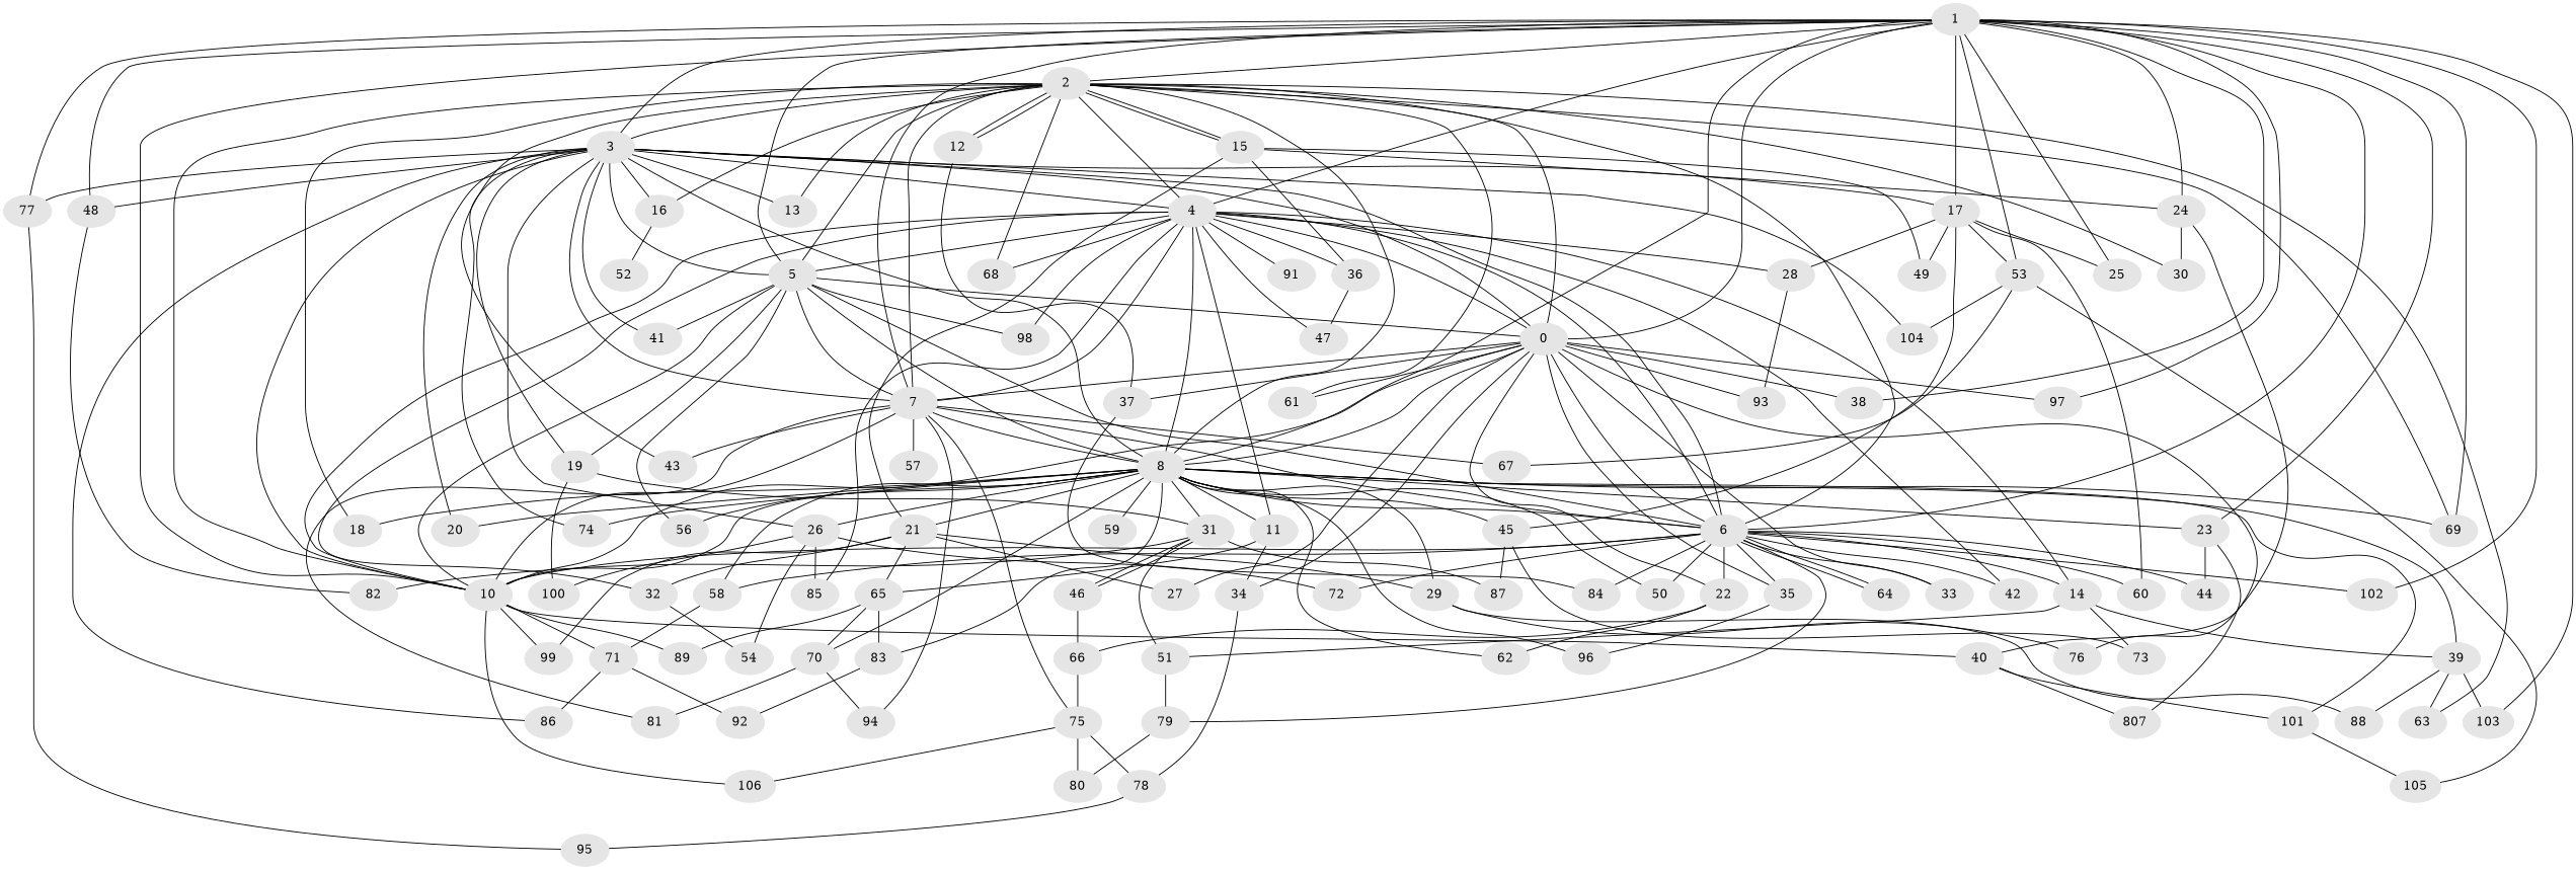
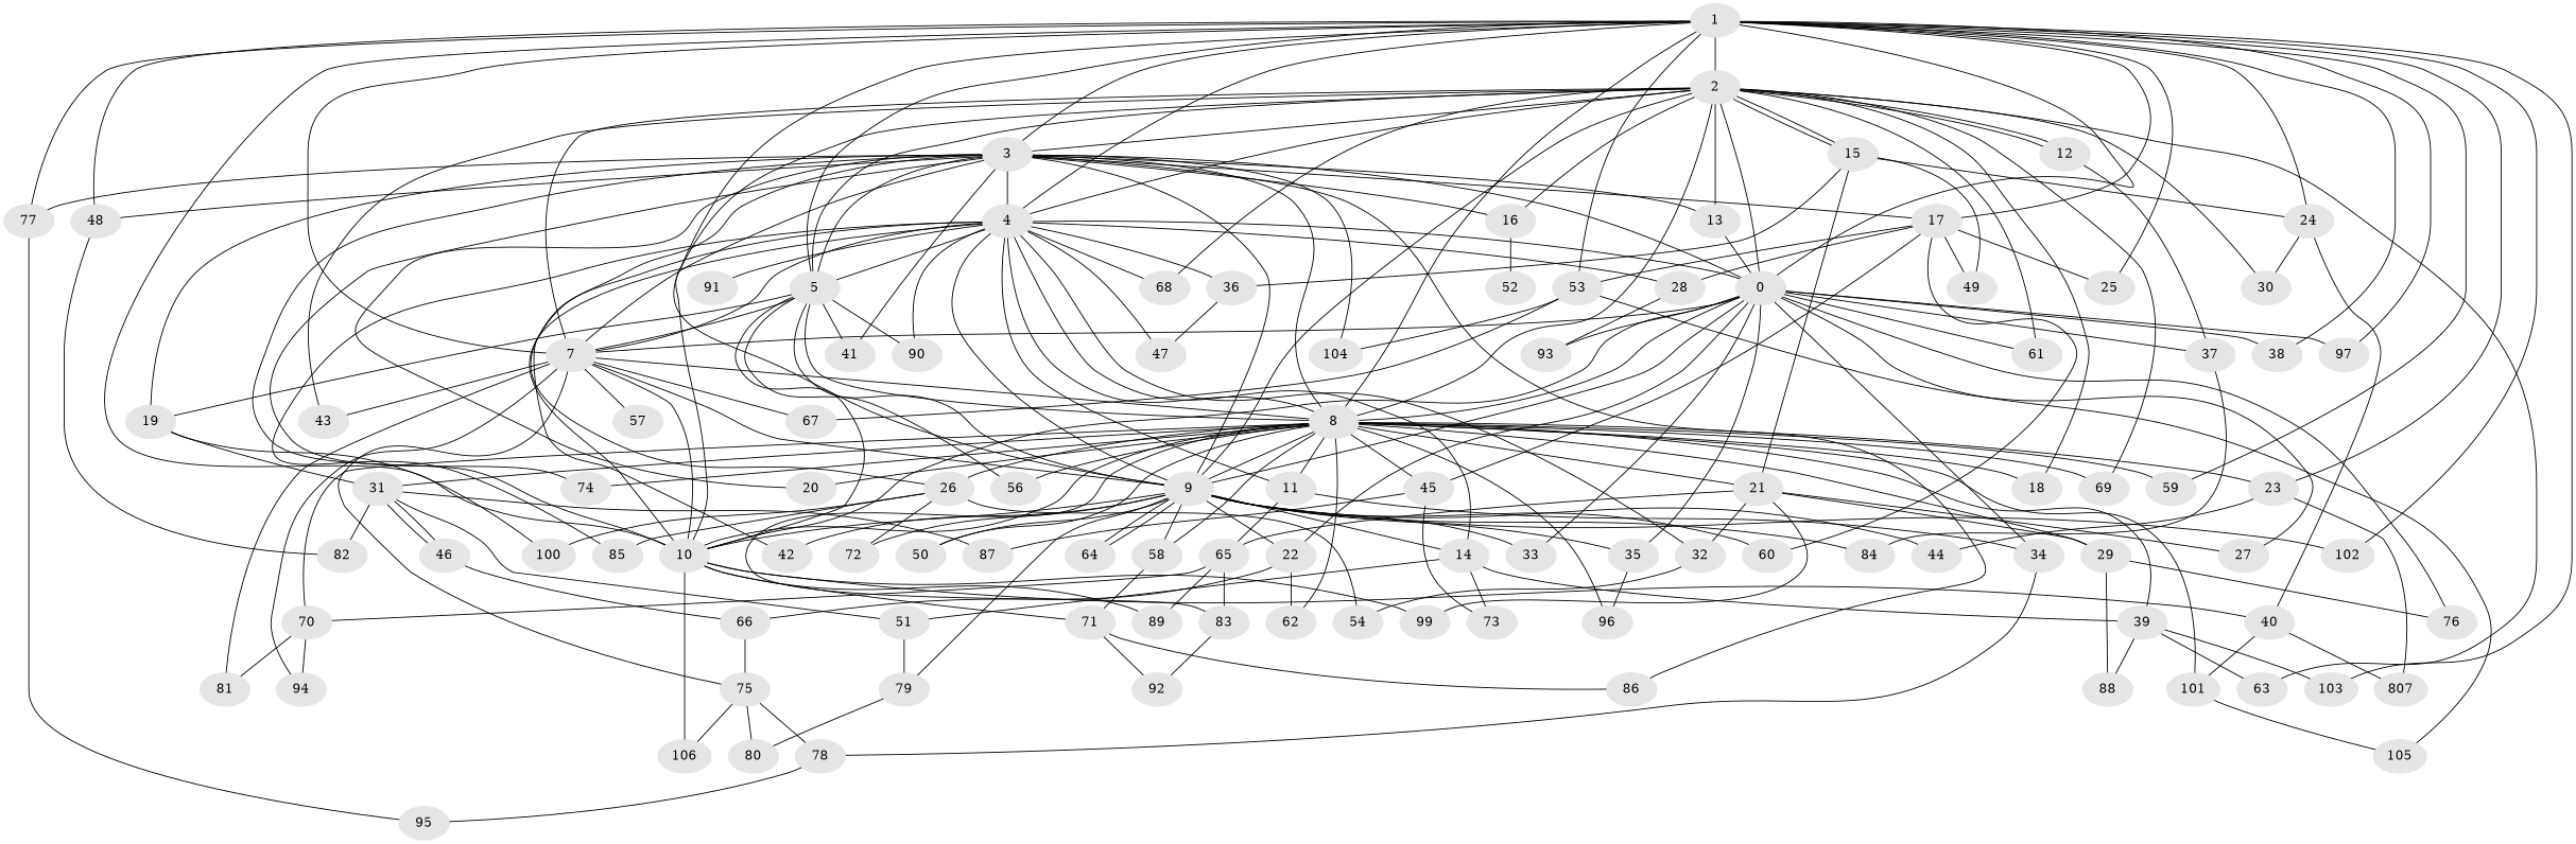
  graph {
    node [color=gray90 style=filled]
    1
    2
    3
    4
    5
    n6 [label=0]
    7
    8
-   9 [label=6]
+   9
    10
    17
    23
    24
    25
    38
    48
    53
    59
    77
    97
    102
    103
    12
    13
    15
    16
    18
    30
    43
    61
    63
    68
    69
    19
    20
    26
    41
    74
    86
    104
    11
    14
    28
    32
    36
    42
    47
    85
-   90 [label=98]
+   90
    91
    56
    22
    27
    33
    34
    35
    37
    76
    93
    57
    67
    75
    81
    94
    21
    29
    31
    39
    45
    50
    58
    62
    70
    83
    96
    101
    44
    60
    64
    72
    79
    84
    40
    71
    89
    99
    106
    49
    n89 [label=807]
    82
    105
    95
    52
    100
    54
    65
    51
    73
    66
    78
    80
    88
    46
    87
    92
    1 -- 2
    1 -- 3
    1 -- 4
    1 -- 5
    1 -- n6
    1 -- 7
    1 -- 8
    1 -- 9
    1 -- 10
    1 -- 17
    1 -- 23
    1 -- 24
    1 -- 25
    1 -- 38
    1 -- 48
    1 -- 53
-   1 -- 69
+   1 -- 59
    1 -- 77
    1 -- 97
    1 -- 102
    1 -- 103
    2 -- 3
    2 -- 4
    2 -- 5
    2 -- n6
    2 -- 7
    2 -- 8
    2 -- 9
    2 -- 10
    2 -- 12
    2 -- 12
    2 -- 13
    2 -- 15
    2 -- 15
    2 -- 16
    2 -- 18
    2 -- 30
    2 -- 43
    2 -- 61
    2 -- 63
    2 -- 68
    2 -- 69
    3 -- 4
    3 -- 5
    3 -- n6
    3 -- 7
    3 -- 8
    3 -- 9
    3 -- 10
    3 -- 17
    3 -- 48
    3 -- 77
    3 -- 13
    3 -- 16
    3 -- 19
    3 -- 20
    3 -- 26
    3 -- 41
    3 -- 74
    3 -- 86
    3 -- 104
    4 -- 5
    4 -- n6
    4 -- 7
    4 -- 8
    4 -- 9
    4 -- 10
    4 -- 68
    4 -- 11
    4 -- 14
    4 -- 28
    4 -- 32
    4 -- 36
    4 -- 42
    4 -- 47
    4 -- 85
    4 -- 90
    4 -- 91
-   5 -- n6
+   13 -- n6
    5 -- 7
    5 -- 8
    5 -- 9
    5 -- 10
    5 -- 19
    5 -- 41
    5 -- 90
    5 -- 56
    n6 -- 7
    n6 -- 8
    n6 -- 9
    n6 -- 10
    n6 -- 38
    n6 -- 97
    n6 -- 61
    n6 -- 22
    n6 -- 27
    n6 -- 33
    n6 -- 34
    n6 -- 35
    n6 -- 37
    n6 -- 76
    n6 -- 93
    7 -- 8
    7 -- 9
    7 -- 10
    7 -- 43
    7 -- 57
    7 -- 67
    7 -- 75
    7 -- 81
    7 -- 94
    8 -- 9
    8 -- 10
    8 -- 23
    8 -- 59
    8 -- 18
    8 -- 69
    8 -- 20
    8 -- 26
    8 -- 74
    8 -- 11
    8 -- 56
    8 -- 21
    8 -- 29
    8 -- 31
    8 -- 39
    8 -- 45
    8 -- 50
    8 -- 58
    8 -- 62
    8 -- 70
    8 -- 83
    8 -- 96
    8 -- 101
    9 -- 10
    9 -- 102
    9 -- 14
    9 -- 42
    9 -- 22
    9 -- 33
    9 -- 35
    9 -- 50
    9 -- 58
    9 -- 44
    9 -- 60
    9 -- 64
    9 -- 64
    9 -- 72
    9 -- 79
    9 -- 84
    10 -- 40
    10 -- 71
    10 -- 89
    10 -- 99
    10 -- 106
    17 -- 25
    17 -- 53
    17 -- 28
    17 -- 45
    17 -- 60
    17 -- 49
    23 -- 44
    23 -- n89
    24 -- 30
    24 -- 40
    48 -- 82
    53 -- 104
    53 -- 67
    53 -- 105
    77 -- 95
    12 -- 37
    15 -- 24
    15 -- 36
    15 -- 21
    15 -- 49
    16 -- 52
    19 -- 31
    19 -- 100
    26 -- 85
    26 -- 72
    26 -- 100
    26 -- 54
    11 -- 34
    11 -- 65
    14 -- 39
    14 -- 51
    14 -- 73
    28 -- 93
    32 -- 54
    36 -- 47
    22 -- 62
    22 -- 66
    34 -- 78
    35 -- 96
    37 -- 84
    75 -- 106
    75 -- 78
    75 -- 80
    21 -- 32
    21 -- 27
    21 -- 29
    21 -- 99
    21 -- 65
    29 -- 76
    29 -- 88
    31 -- 82
    31 -- 51
    31 -- 46
    31 -- 46
    31 -- 87
    39 -- 103
    39 -- 63
    39 -- 88
    45 -- 73
    45 -- 87
    58 -- 71
    70 -- 81
    70 -- 94
    83 -- 92
    101 -- 105
    79 -- 80
    40 -- 101
    40 -- n89
    71 -- 86
    71 -- 92
    65 -- 70
    65 -- 83
    65 -- 89
    51 -- 79
    66 -- 75
    78 -- 95
    46 -- 66
  }
